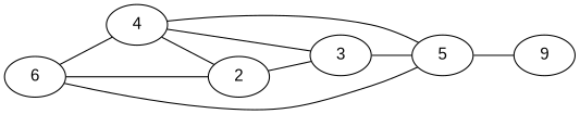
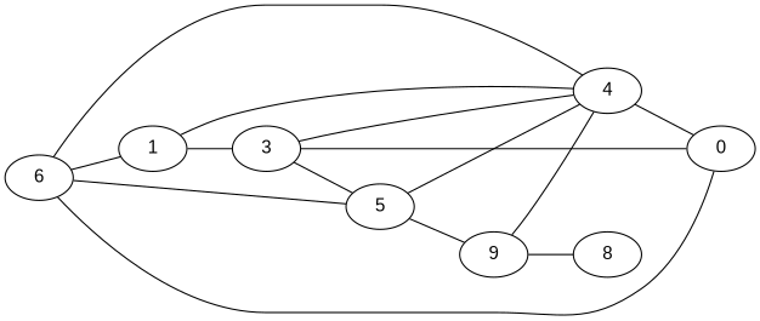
  graph {
    fontname="Liberation Sans"
    rankdir=LR
    node [aaLength=6 fontname="Liberation Sans" sequence=vanDerWaals type=0]
    edge [fontname="Liberation Sans" frequency=1 type0=3]
+   1 [aaLength=18 sequence=MQKPFEDASFALRTGEMS]
    3 [aaLength=7 sequence=TE]
    4 [aaLength=11]
-   2 [aaLength=10 sequence=FTDSGIHIIL]
+   2 [aaLength=10 sequence=FTDSGIHIIL label=0]
    5 [type=1]
    n6 [label=9 type=1]
+   8 [aaLength=2 type=1]
    6 [aaLength=9 sequence=FESLASQFS type=1]
+   1 -- 3 [distance0=33.15294 type0=2]
+   1 -- 4 [distance0=52.79638]
    3 -- 5 [distance0=0.0 type0=4]
    4 -- 3 [distance0=20.61104 type0=1]
    4 -- 2 [distance0=32.77288 type0=2]
    4 -- 5 [distance0=46.04622]
    2 -- 3 [distance0=14.41211 distance1=1.0 frequency=2 type0=1 type1=4]
    5 -- n6 [distance0=35.0 type0=2]
+   n6 -- 4 [distance0=51.43204]
+   n6 -- 8 [distance0=6.0 type0=1]
+   6 -- 1 [distance0=66.19779 type0=1]
    6 -- 4 [distance0=48.7981]
    6 -- 2 [distance0=74.76713 distance1=39.0 frequency=2 type1=4]
    6 -- 5 [distance0=67.0 type0=2]
  }
